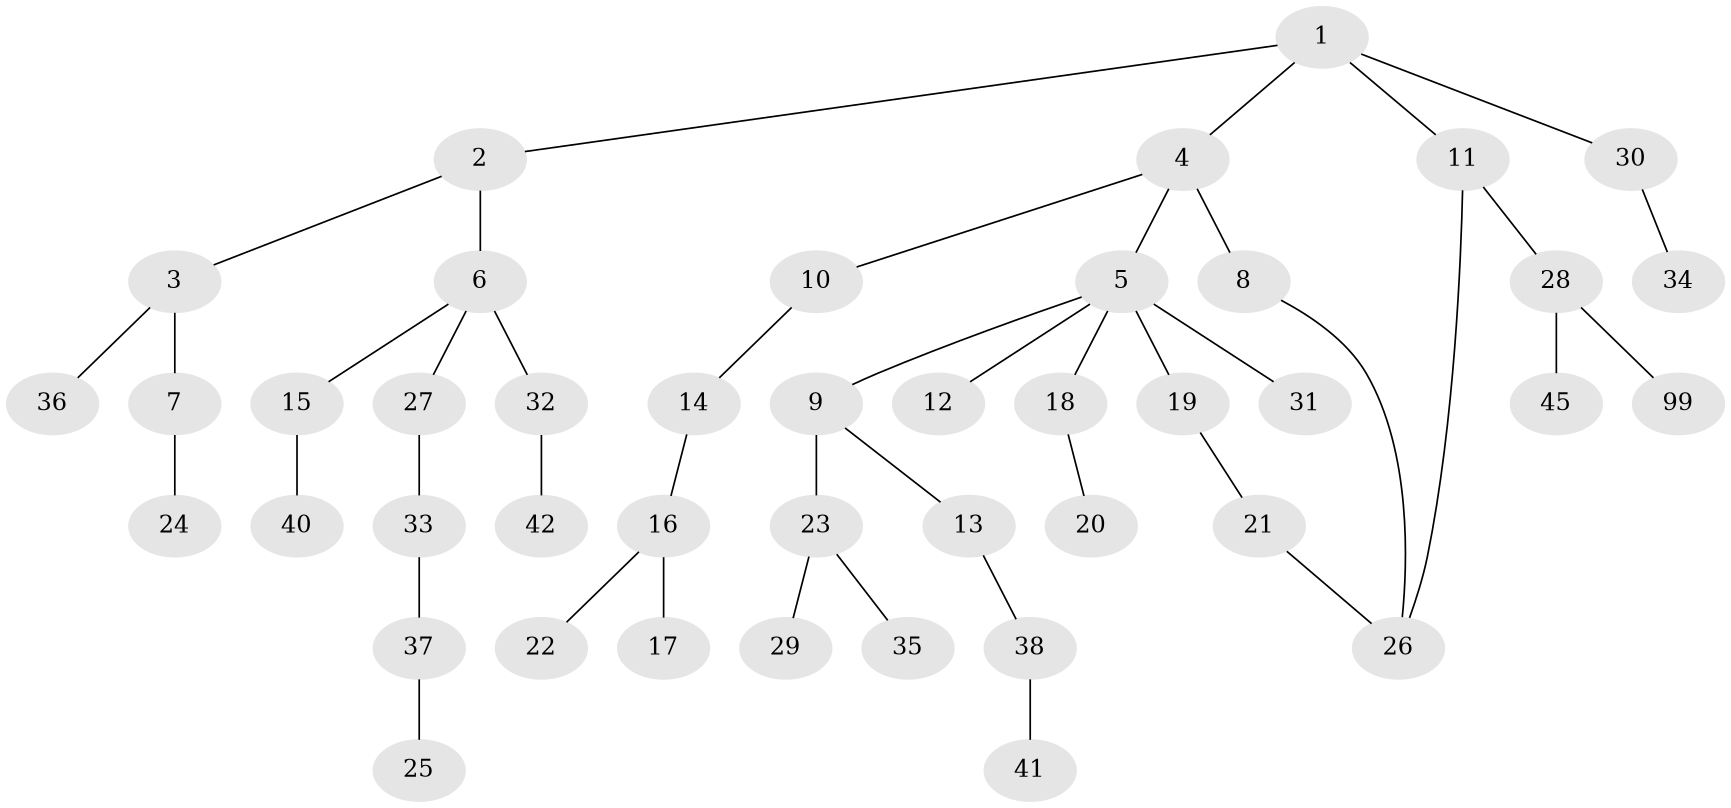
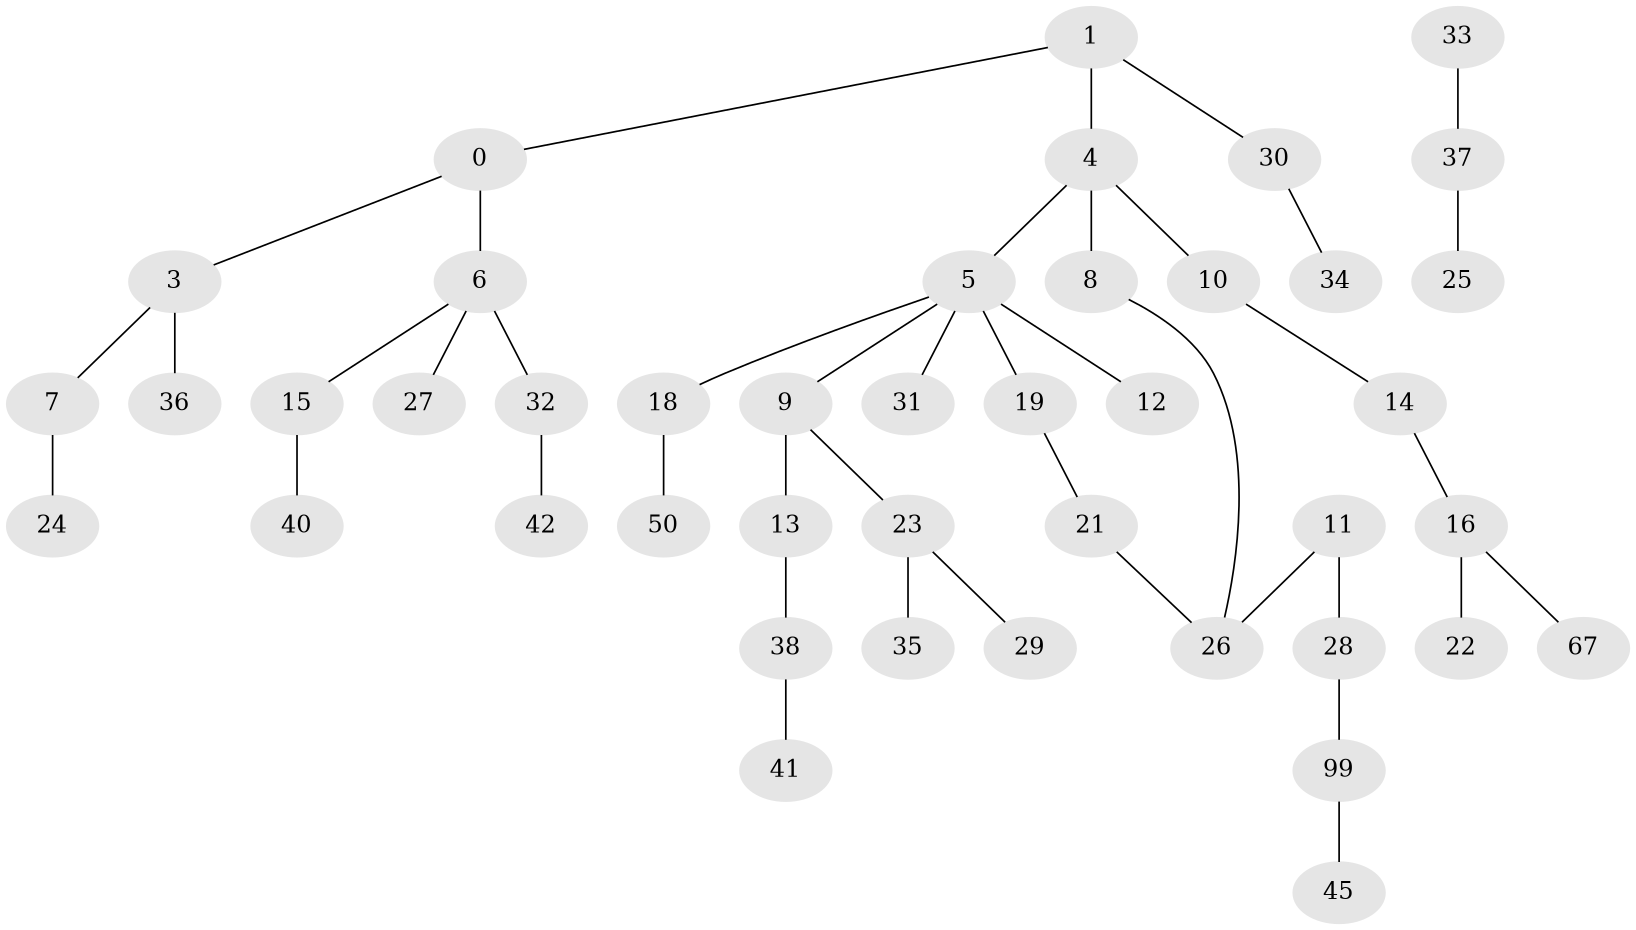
  graph {
    node [color=gray90 style=filled]
    edge [weight=1.0]
    1
-   2
+   2 [label=0]
    4
    11
    30
    3
    6
    5
    8
    10
    26
    28
    34
    7
    36
    15
    27
    32
    24
    9
    12
    18
    19
    31
    14
    13
    23
-   20
+   20 [label=50]
    21
    40
    33
    42
    38
    29
    35
    16
    n37 [label=99]
    41
-   17
+   17 [label=67]
    22
    37
    n42 [label=45]
    25
    1 -- 2
    1 -- 4
-   1 -- 11
    1 -- 30
    2 -- 3
    2 -- 6
    4 -- 5 [weight=2.0]
    4 -- 8 [weight=2.0]
    4 -- 10
    11 -- 26
    11 -- 28
    30 -- 34
    3 -- 7
    3 -- 36
    6 -- 15
    6 -- 27
    6 -- 32 [weight=2.0]
    5 -- 9
    5 -- 12
    5 -- 18
    5 -- 19
    5 -- 31
    8 -- 26
    10 -- 14
    28 -- n37
    7 -- 24
    15 -- 40
-   27 -- 33
    32 -- 42
    9 -- 13
    9 -- 23
    18 -- 20
    19 -- 21
    14 -- 16
    13 -- 38 [weight=2.0]
    23 -- 29
    23 -- 35
    21 -- 26
    33 -- 37
    38 -- 41
    16 -- 17
    16 -- 22
-   28 -- n42
+   n37 -- n42
    37 -- 25
  }
